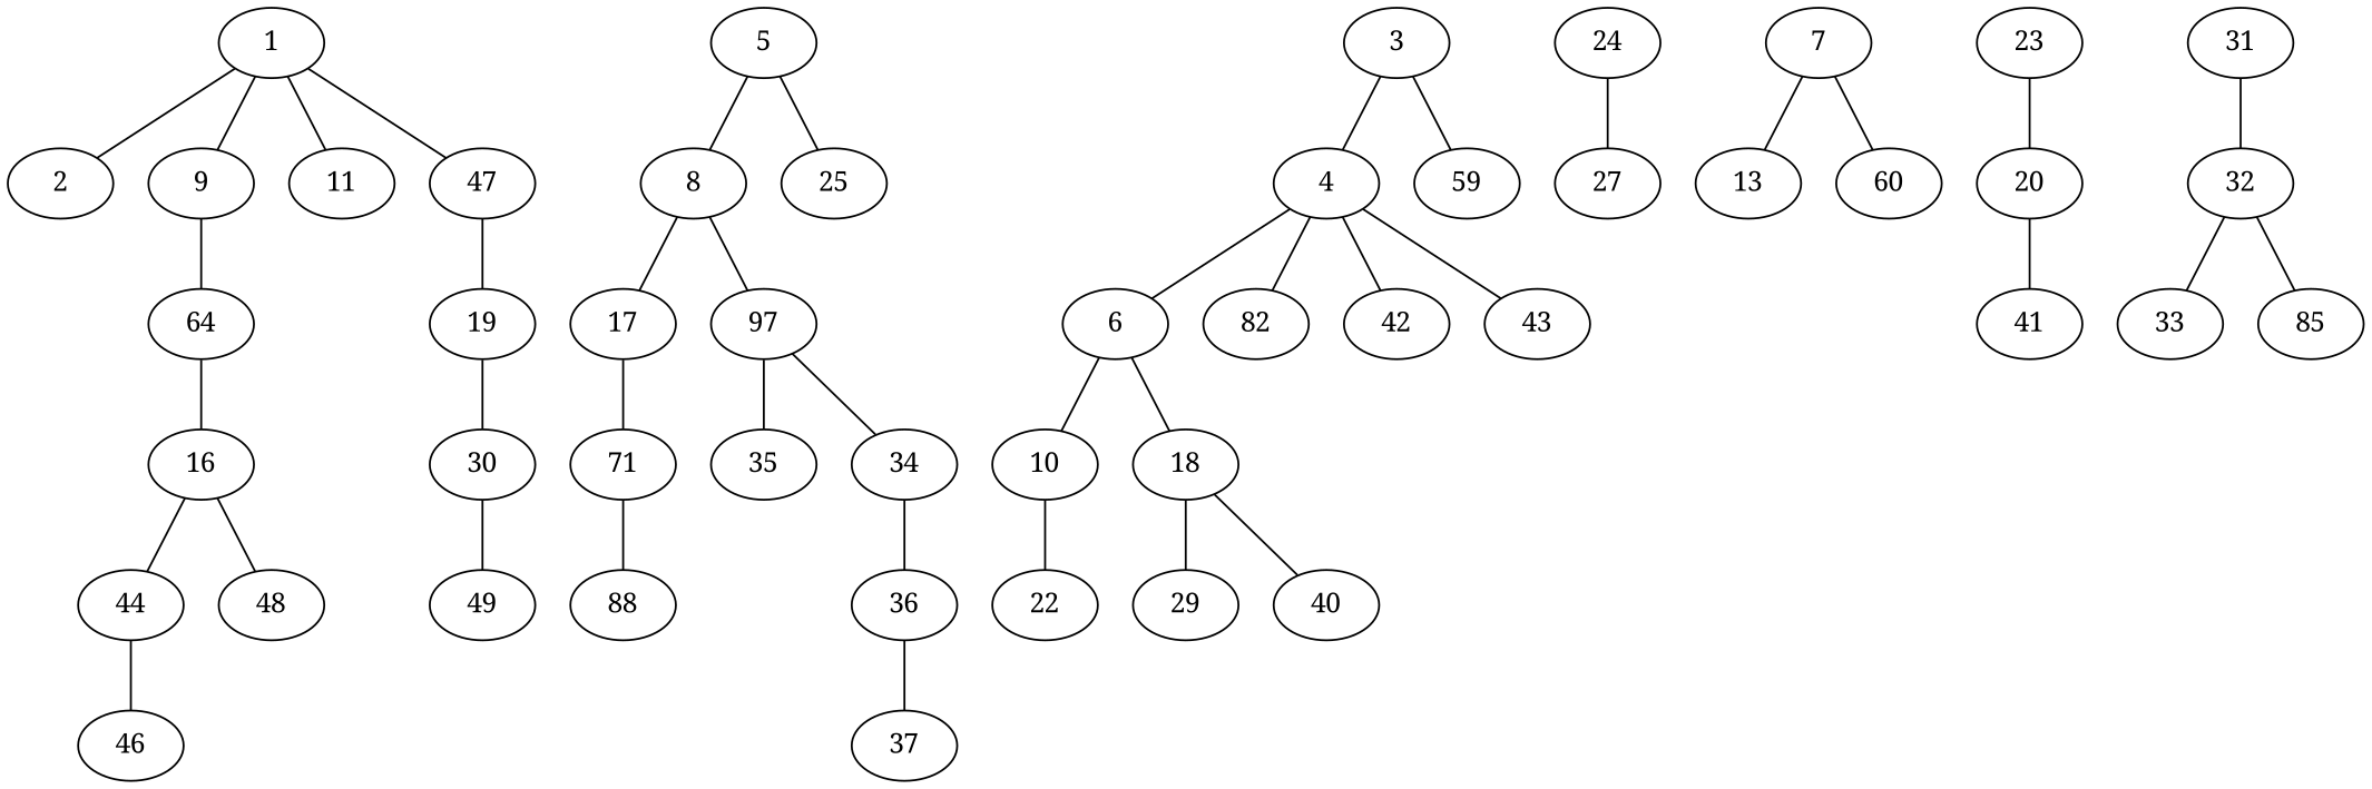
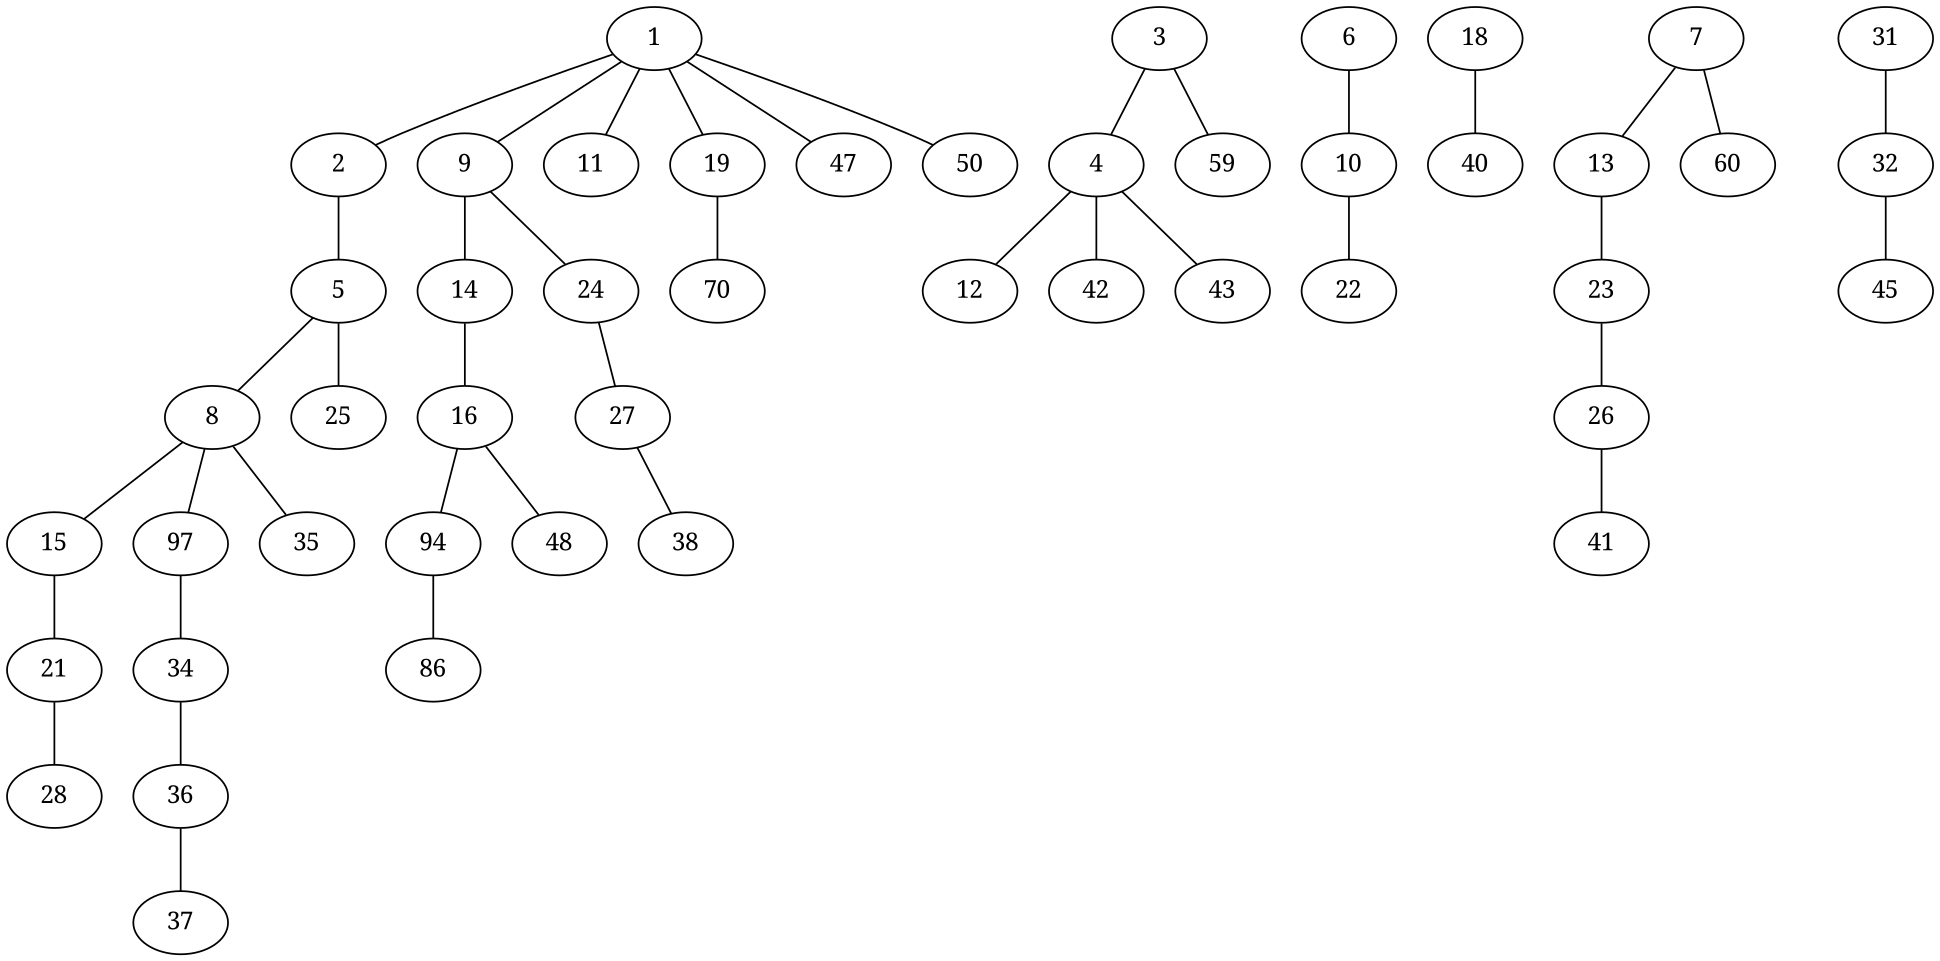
  graph {
    fontname="Noto Serif"
    node [fontname="Noto Serif"]
    edge [fontname="Noto Serif"]
    1
    2
    9
    11
    19
    47
+   50
    5
    3
    4
    n11 [label=59]
-   14 [label=64]
+   14
    24
-   30
+   30 [label=70]
    8
    25
    6
-   12 [label=82]
+   12
    42
    43
    16
    27
-   49
-   15 [label=17]
+   15
    n25 [label=97]
    35
    10
    18
    7
    13
    n31 [label=60]
    22
-   29
    40
    23
-   21 [label=71]
+   21
    34
    31
    32
-   26 [label=20]
-   28 [label=88]
+   26
+   28
    36
-   44
+   44 [label=94]
    48
-   33
-   45 [label=85]
+   38
+   45
    41
-   46
+   46 [label=86]
    37
    1 -- 2
    1 -- 9
    1 -- 11
-   47 -- 19
+   1 -- 19
    1 -- 47
+   1 -- 50
+   2 -- 5
    9 -- 14
+   9 -- 24
    19 -- 30
    5 -- 8
    5 -- 25
    3 -- 4
    3 -- n11
-   4 -- 6
    4 -- 12
    4 -- 42
    4 -- 43
    14 -- 16
    24 -- 27
-   30 -- 49
    8 -- 15
    8 -- n25
-   n25 -- 35
+   8 -- 35
    6 -- 10
-   6 -- 18
    16 -- 44
    16 -- 48
+   27 -- 38
    15 -- 21
    n25 -- 34
    10 -- 22
-   18 -- 29
    18 -- 40
    7 -- 13
    7 -- n31
+   13 -- 23
    23 -- 26
    21 -- 28
    34 -- 36
    31 -- 32
-   32 -- 33
    32 -- 45
    26 -- 41
    36 -- 37
    44 -- 46
  }
